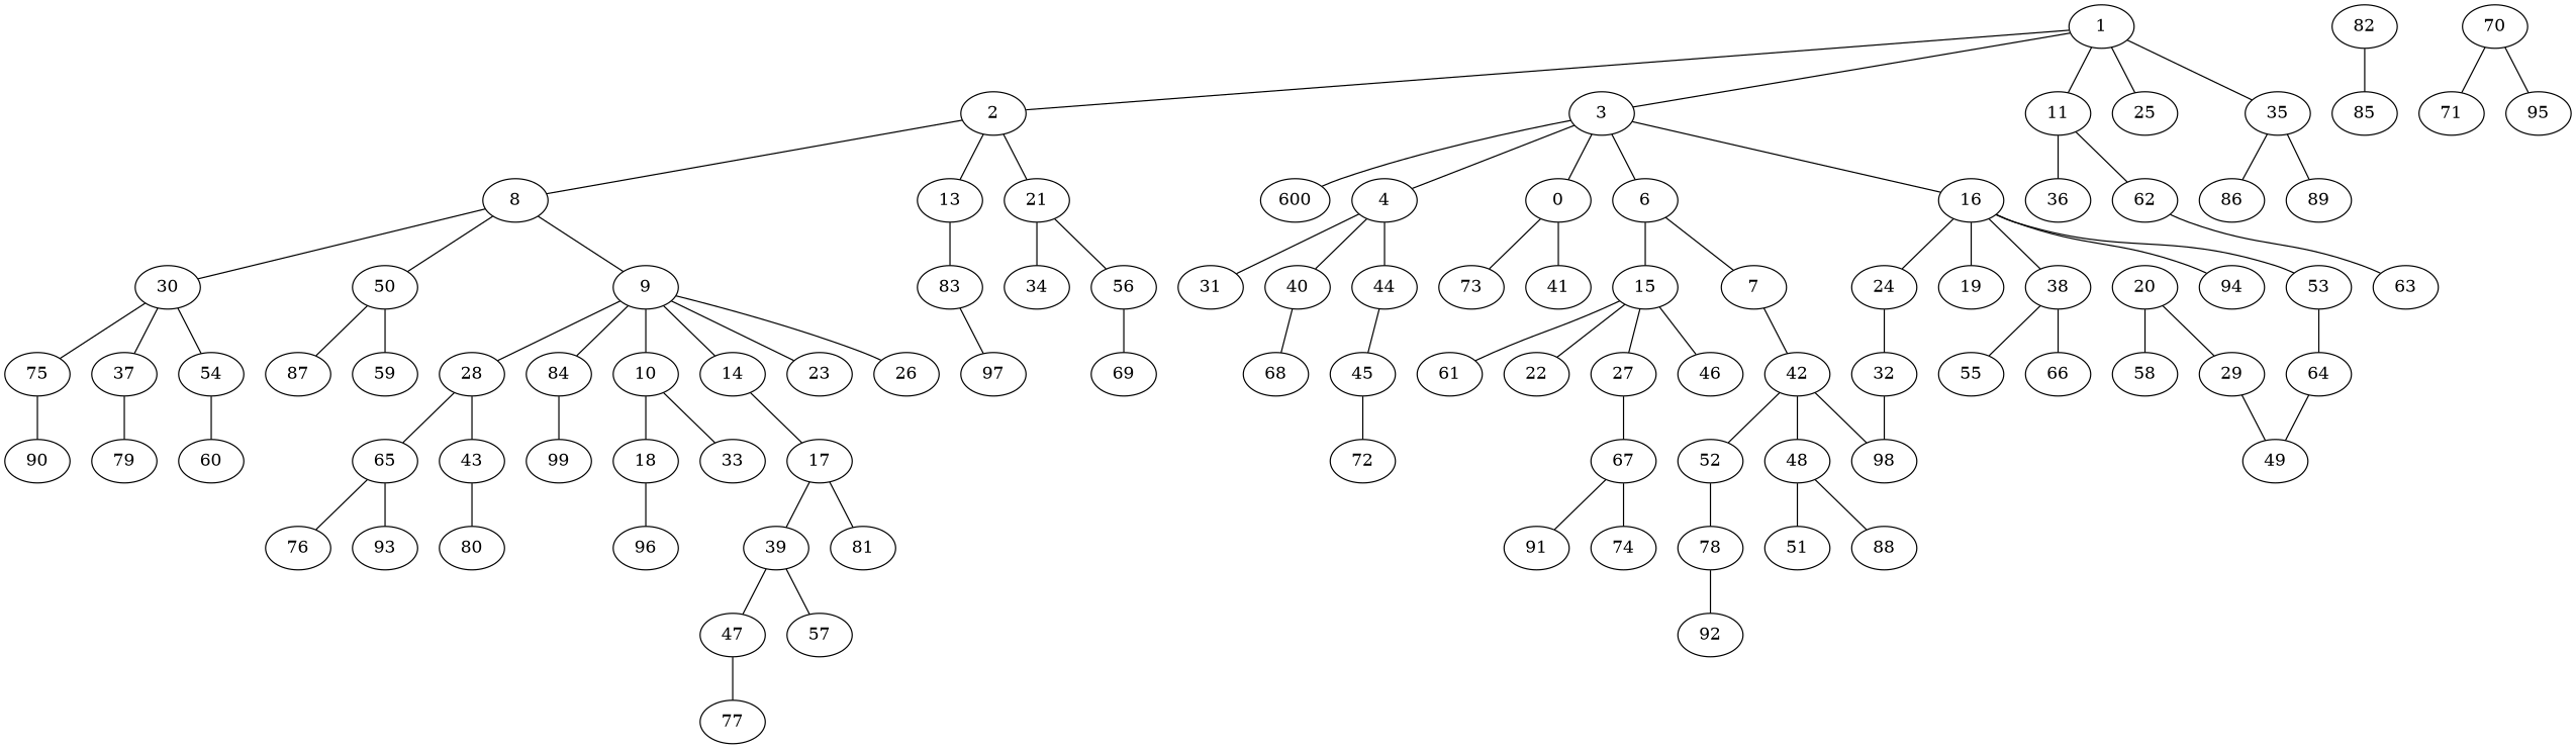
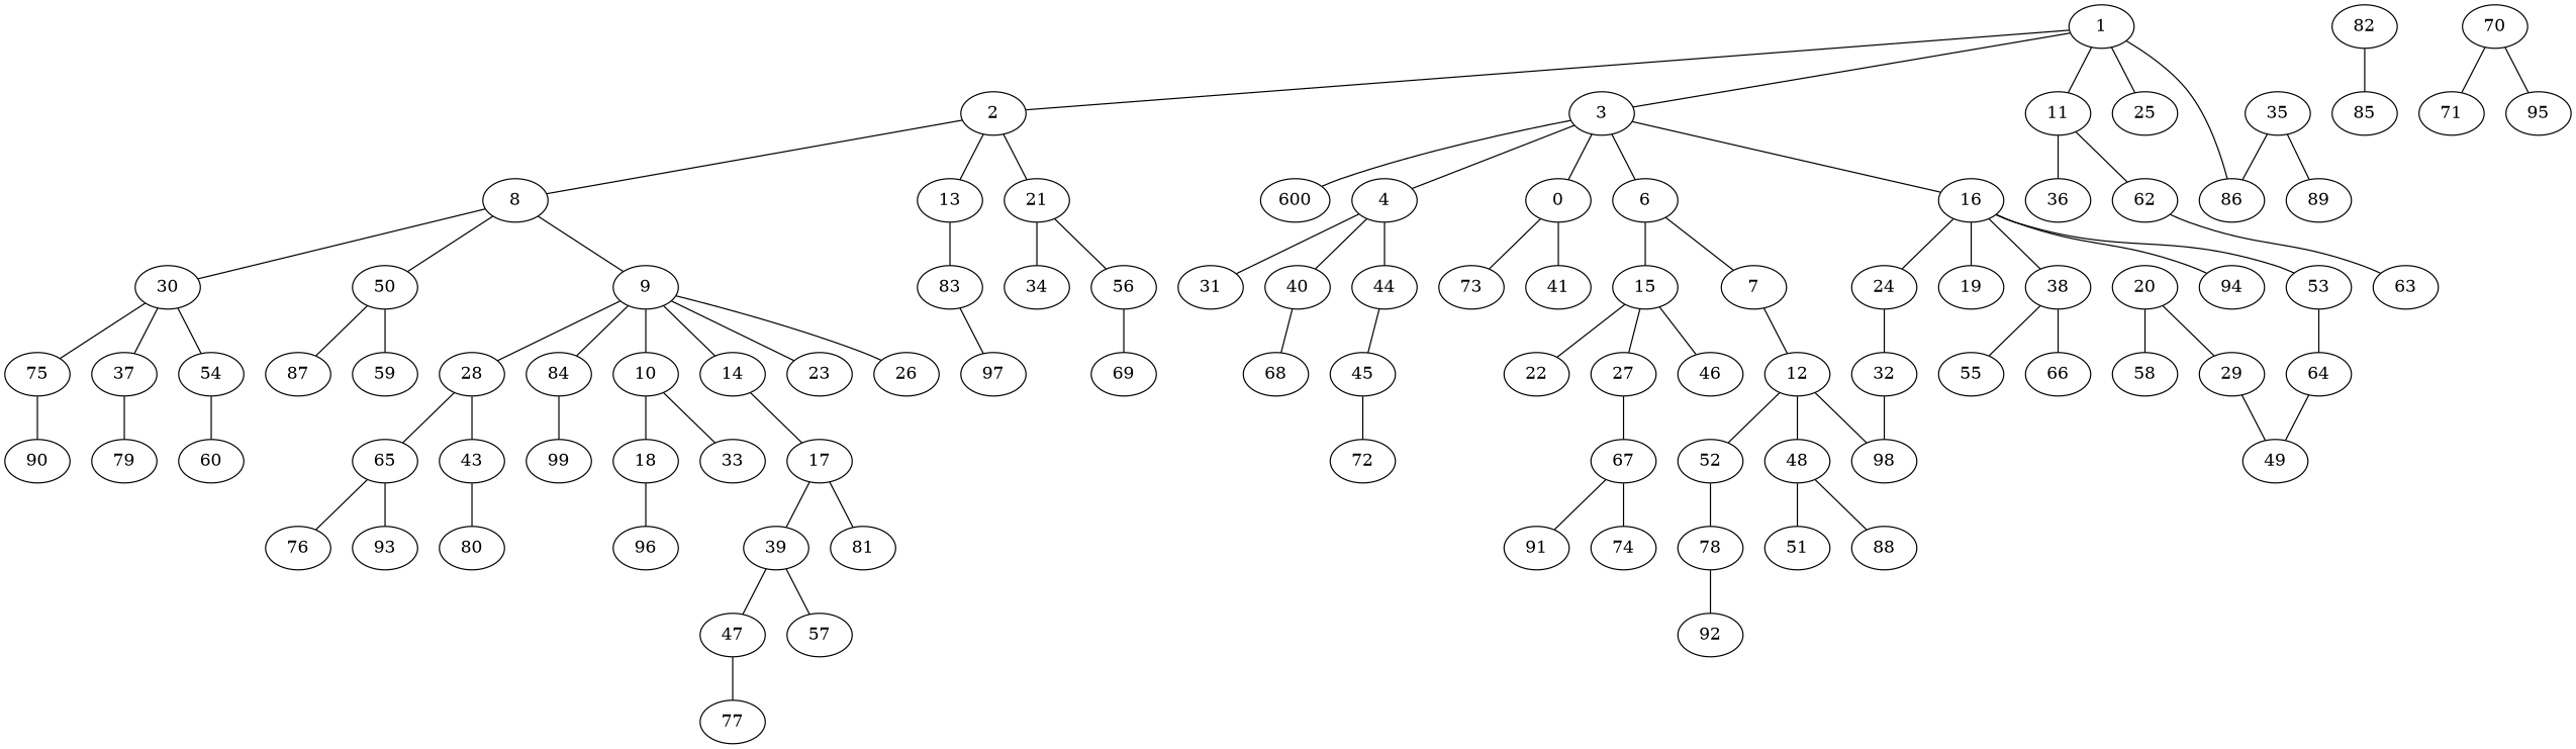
  graph {
    1
    2
    3
    11
    25
    35
    8
    13
    21
    4
    n11 [label=0]
    6
    16
    n14 [label=600]
    36
    62
    86
    89
    9
    30
    50
    83
    34
    56
    31
    40
    44
    41
    73
    7
    15
-   42
+   42 [label=12]
    19
    24
    38
    53
    94
    63
    10
    14
    23
    26
    28
    84
    37
    54
    75
    59
    87
    97
    69
    68
    45
    22
    27
    46
-   61
    48
    52
    98
    32
    55
    66
    64
    72
    67
    51
    88
    78
    18
    33
    17
    43
    65
    99
    79
    60
    90
    96
    39
    81
    80
    76
    93
    20
    29
    58
    49
    47
    57
    74
    91
    77
    82
    85
    92
    70
    71
    95
    1 -- 2
    1 -- 3
    1 -- 11
    1 -- 25
-   1 -- 35
+   1 -- 86
    2 -- 8
    2 -- 13
    2 -- 21
    3 -- 4
    3 -- n11
    3 -- 6
    3 -- 16
    3 -- n14
    11 -- 36
    11 -- 62
    35 -- 86
    35 -- 89
    8 -- 9
    8 -- 30
    8 -- 50
    13 -- 83
    21 -- 34
    21 -- 56
    4 -- 31
    4 -- 40
    4 -- 44
    n11 -- 41
    n11 -- 73
    6 -- 7
    6 -- 15
    16 -- 19
    16 -- 24
    16 -- 38
    16 -- 53
    16 -- 94
    62 -- 63
    9 -- 10
    9 -- 14
    9 -- 23
    9 -- 26
    9 -- 28
    9 -- 84
    30 -- 37
    30 -- 54
    30 -- 75
    50 -- 59
    50 -- 87
    83 -- 97
    56 -- 69
    40 -- 68
    44 -- 45
    7 -- 42
    15 -- 22
    15 -- 27
    15 -- 46
-   15 -- 61
    42 -- 48
    42 -- 52
    42 -- 98
    24 -- 32
    38 -- 55
    38 -- 66
    53 -- 64
    10 -- 18
    10 -- 33
    14 -- 17
    28 -- 43
    28 -- 65
    84 -- 99
    37 -- 79
    54 -- 60
    75 -- 90
    45 -- 72
    27 -- 67
    48 -- 51
    48 -- 88
    52 -- 78
    32 -- 98
    64 -- 49
    67 -- 74
    67 -- 91
    78 -- 92
    18 -- 96
    17 -- 39
    17 -- 81
    43 -- 80
    65 -- 76
    65 -- 93
    39 -- 47
    39 -- 57
    20 -- 29
    20 -- 58
    29 -- 49
    47 -- 77
    82 -- 85
    70 -- 71
    70 -- 95
  }
